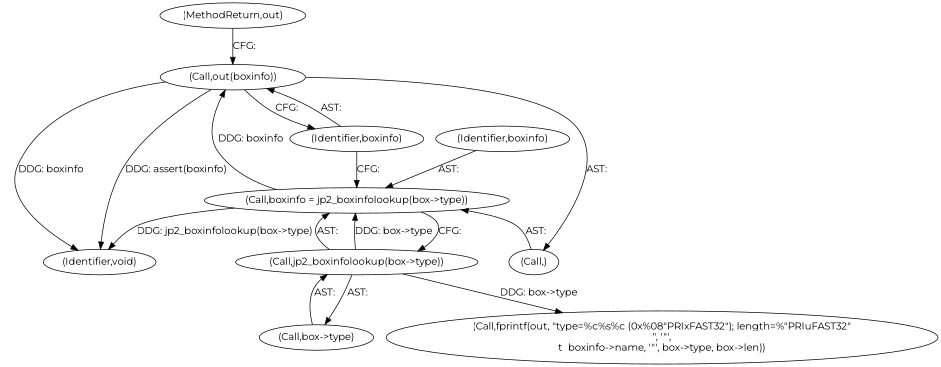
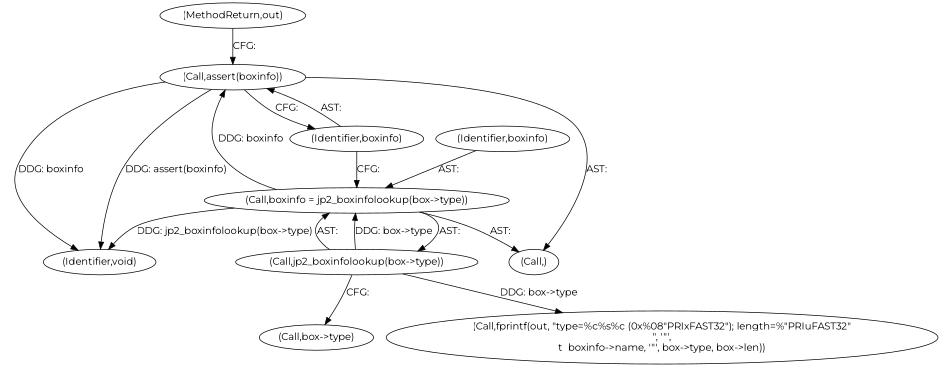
  digraph {
    fontname=Montserrat
    node [fontname=Montserrat]
    edge [fontname=Montserrat]
-   n1 [label="(Call,out(boxinfo))"]
+   n1 [label="(Call,assert(boxinfo))"]
    n2 [label="(Identifier,void)"]
    n3 [label="(Identifier,boxinfo)"]
    n4 [label="(Call,)"]
    n5 [label="(Call,boxinfo = jp2_boxinfolookup(box->type))"]
    n6 [label="(Call,jp2_boxinfolookup(box->type))"]
    n7 [label="(Call,box->type)"]
    n8 [label="(Call,fprintf(out, \"type=%c%s%c (0x%08\"PRIxFAST32\"); length=%\"PRIuFAST32\"\n\", '\"',\n\t  boxinfo->name, '\"', box->type, box->len))"]
    n9 [label="(MethodReturn,out)"]
    n10 [label="(Identifier,boxinfo)"]
    n1 -> n2 [label="DDG: boxinfo"]
    n1 -> n2 [label="DDG: assert(boxinfo)"]
    n1 -> n3 [label="CFG: "]
    n1 -> n4 [label="AST: "]
    n3 -> n1 [label="AST: "]
    n3 -> n5 [label="CFG: "]
    n5 -> n1 [label="DDG: boxinfo"]
    n5 -> n2 [label="DDG: jp2_boxinfolookup(box->type)"]
-   n4 -> n5 [label="AST: "]
-   n5 -> n6 [label="CFG: "]
+   n5 -> n4 [label="AST: "]
+   n5 -> n6 [label="AST: "]
    n6 -> n5 [label="AST: "]
    n6 -> n5 [label="DDG: box->type"]
-   n6 -> n7 [label="AST: "]
+   n6 -> n7 [label="CFG: "]
    n6 -> n8 [label="DDG: box->type"]
-   n7 -> n6 [label="AST: "]
    n9 -> n1 [label="CFG: "]
    n10 -> n5 [label="AST: "]
  }
